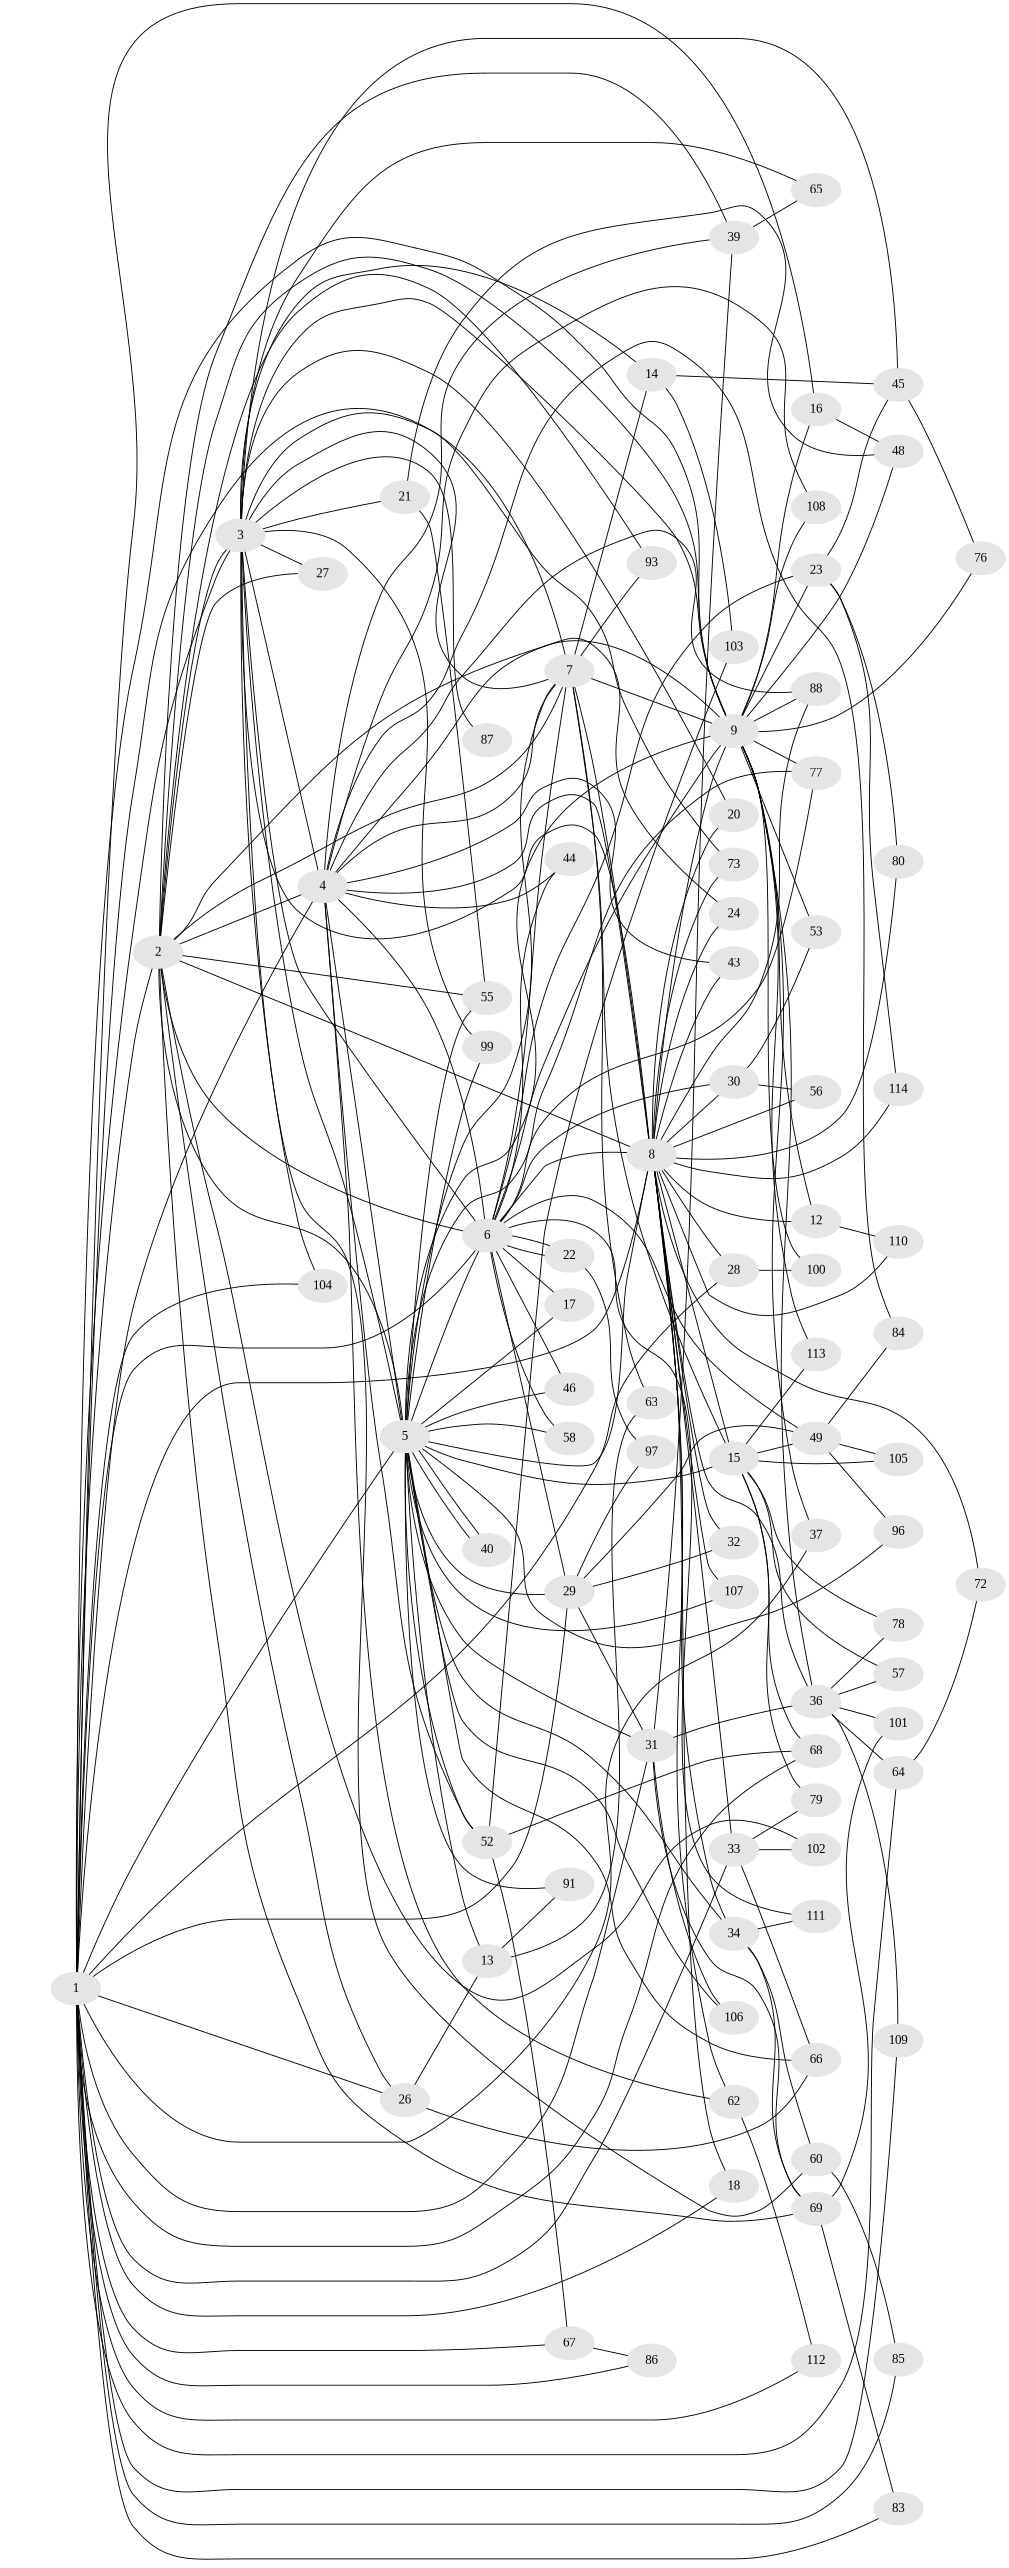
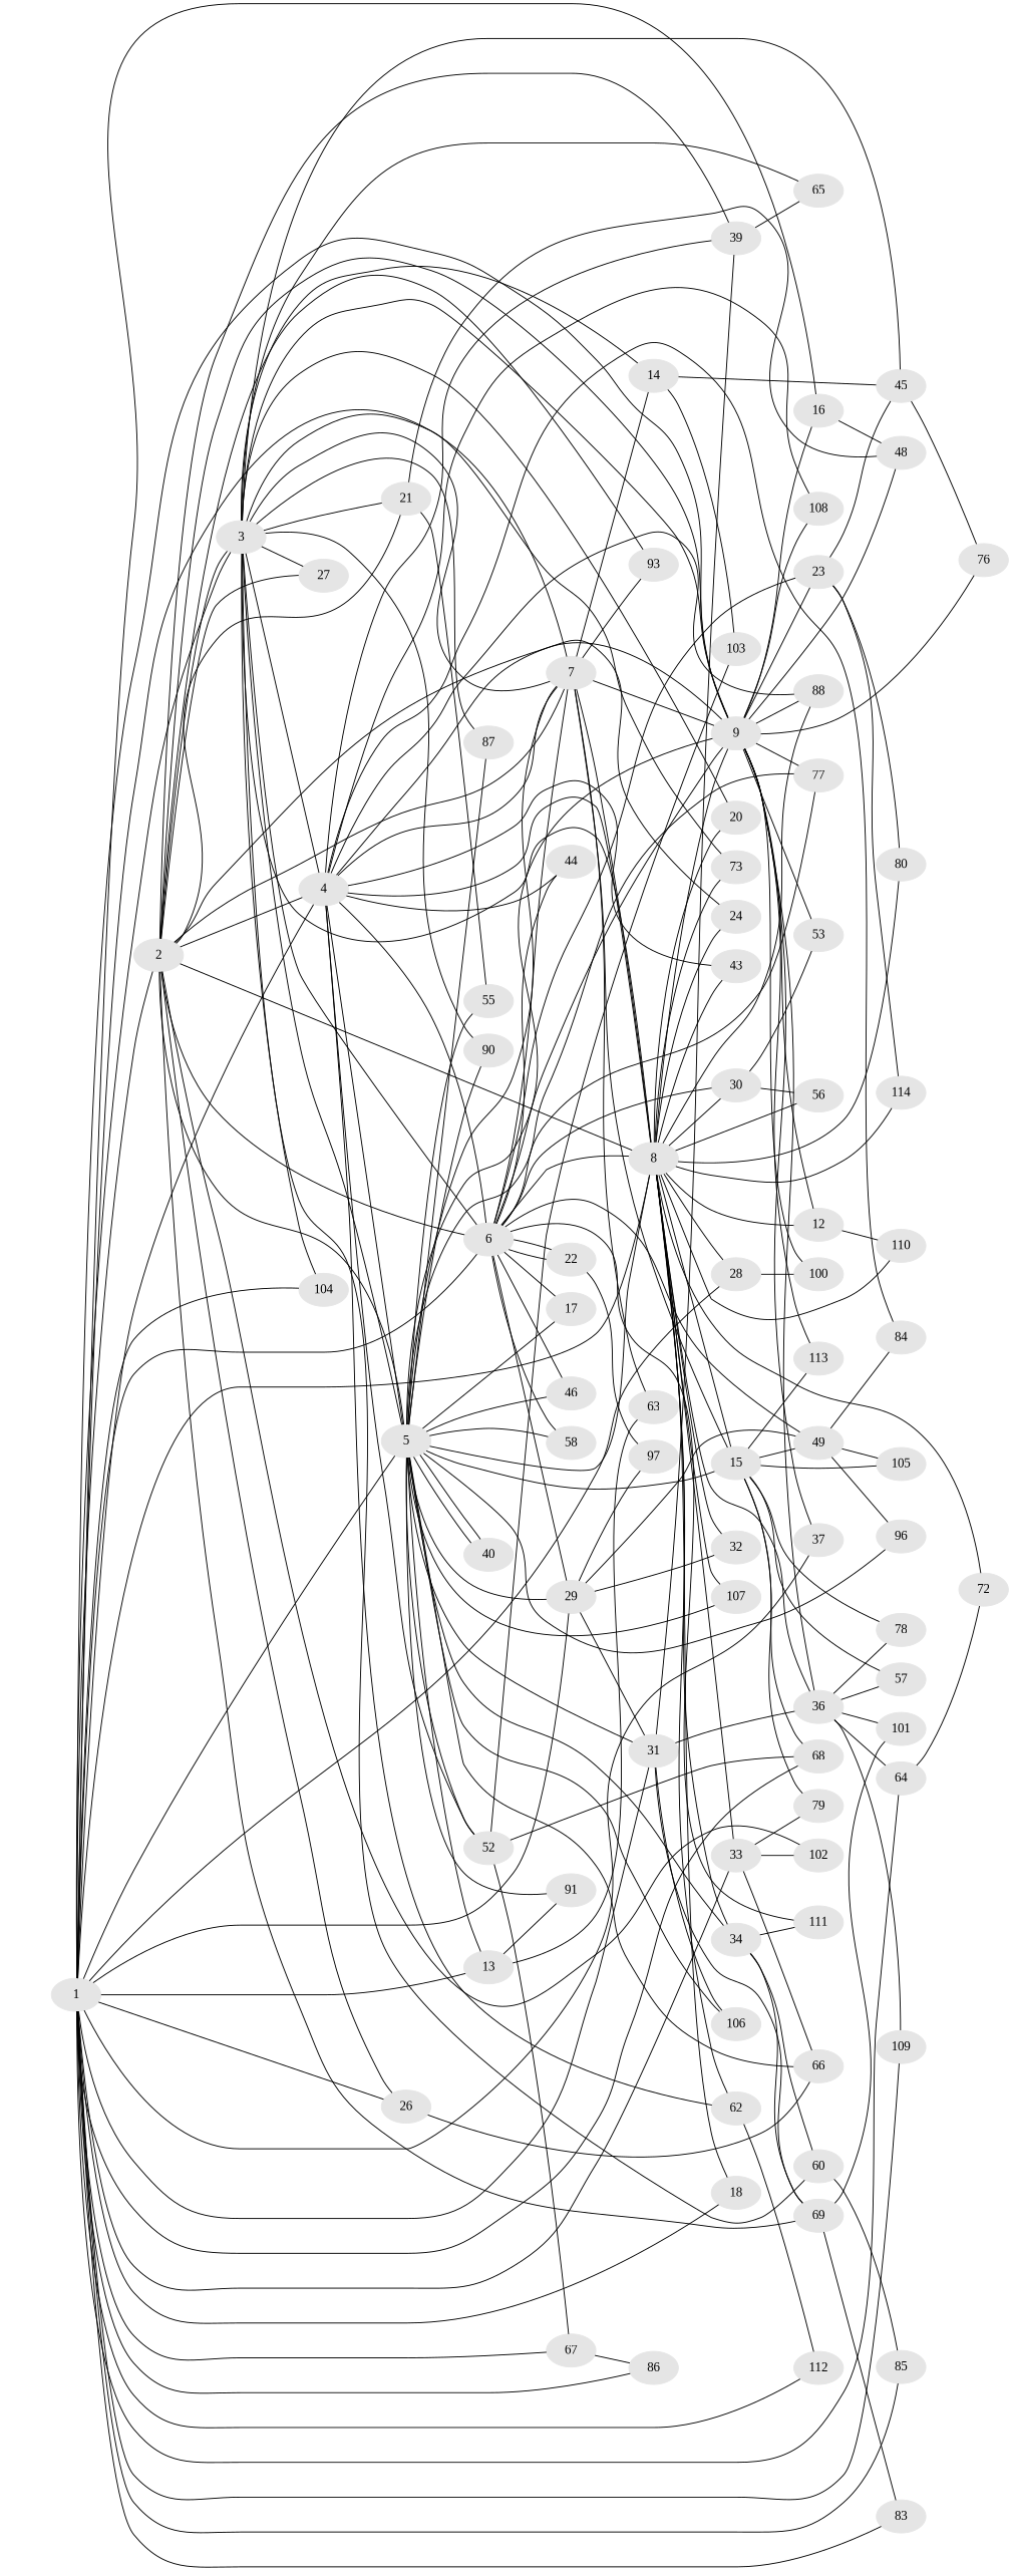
  graph {
    fontname="Liberation Serif"
    rankdir=LR
    node [color=gray90 fontname="Liberation Serif" style=filled]
    edge [fontname="Liberation Serif"]
    1 [super="+38"]
    2 [super="+51"]
    3 [super="+54"]
    4 [super="+25"]
    5 [super="+92"]
    6 [super="+19"]
    7 [super="+11"]
    8 [super="+10"]
    9 [super="+75"]
    13
    16
    18
    26 [super="+82"]
    28
    29 [super="+89"]
    31 [super="+71"]
    33 [super="+35"]
    37
    64
    67
    68
    83
    85
    86
    104
    109
    112
    21
    24
    27
    39
    69 [super="+74"]
    93
    102
    14
    20
    45 [super="+61"]
    60 [super="+81"]
    65
    73
    87
-   90 [label=99]
+   90
    43
    44
    52 [super="+70"]
    62
    84
    88 [super="+94"]
    108
    15 [super="+41"]
    17
    34
    40
    46
    55
    58
    66
    77 [super="+99"]
    91
    96
    106
    107
    22
    23 [super="+47"]
    30
    49 [super="+59"]
    111
    63
    12
    32
    36 [super="+42"]
    56
    72
    80
    110
    114
    48 [super="+50"]
    53
    76
    100
    113
    97
    79
    101
    103
    78
    105
    57
    1 -- 2
    1 -- 3
    1 -- 4
    1 -- 5
    1 -- 6
    1 -- 7 [weight=2]
    1 -- 8 [weight=2]
    1 -- 9
-   26 -- 13
+   1 -- 13
    1 -- 16
    1 -- 18 [weight=2]
    1 -- 26
    1 -- 28
    1 -- 29
    1 -- 31
    1 -- 33
    1 -- 37
    1 -- 64
    1 -- 67
    1 -- 68
    1 -- 83
    1 -- 85
    1 -- 86
    1 -- 104
    1 -- 109
    1 -- 112
    2 -- 3
    2 -- 4
    2 -- 5
    2 -- 6
    2 -- 7
    2 -- 8 [weight=2]
    2 -- 9
    2 -- 26
-   2 -- 55
+   2 -- 21
    2 -- 24
    2 -- 27
    2 -- 39
    2 -- 69
    2 -- 93
    2 -- 102
    3 -- 4
    3 -- 5 [weight=2]
    3 -- 6
    3 -- 7
    3 -- 8 [weight=2]
    3 -- 9
    3 -- 104
    3 -- 21
    3 -- 27
    3 -- 14
    3 -- 20
    3 -- 45
    3 -- 60
    3 -- 65
    3 -- 73
    3 -- 87 [weight=2]
    3 -- 90
    4 -- 5 [weight=3]
    4 -- 6
    4 -- 7
    4 -- 8 [weight=2]
    4 -- 9
    4 -- 39
    4 -- 43
    4 -- 44
    4 -- 52
    4 -- 62
    4 -- 84
    4 -- 88
    4 -- 108
-   5 -- 6
+   5 -- 87
    5 -- 7
    5 -- 8 [weight=2]
    5 -- 9
    5 -- 13
    5 -- 29
    5 -- 31
    5 -- 90
    5 -- 52
    5 -- 15
    5 -- 17
    5 -- 34
    5 -- 40
    5 -- 40
    5 -- 46
    5 -- 55
    5 -- 58
    5 -- 66
    5 -- 77
    5 -- 91
    5 -- 96
    5 -- 106
    5 -- 107
    6 -- 7
    6 -- 8 [weight=2]
    6 -- 9 [weight=2]
    6 -- 29
    6 -- 44
    6 -- 17
    6 -- 46
    6 -- 58
    6 -- 77
    6 -- 22
    6 -- 22
    6 -- 23 [weight=2]
    6 -- 30
    6 -- 49
    6 -- 111
    7 -- 8 [weight=2]
    7 -- 9 [weight=2]
    7 -- 93
    7 -- 14
    7 -- 15
    7 -- 63
    8 -- 9 [weight=2]
    8 -- 18
    8 -- 28
    8 -- 33 [weight=2]
    8 -- 24
    8 -- 20
    8 -- 73
    8 -- 43
    8 -- 62
    8 -- 88
    8 -- 15
    8 -- 34
    8 -- 107
    8 -- 30
    8 -- 12
    8 -- 32
    8 -- 36
    8 -- 56
    8 -- 72
    8 -- 80
    8 -- 110
    8 -- 114
    9 -- 16
    9 -- 37
    9 -- 88
    9 -- 108
    9 -- 77
    9 -- 23
    9 -- 12
    9 -- 36
    9 -- 48
    9 -- 53
    9 -- 76
    9 -- 100
    9 -- 113
    13 -- 91
    13 -- 63
    16 -- 48
    26 -- 66
    28 -- 100
    29 -- 31
    29 -- 49
    29 -- 32
    29 -- 97
    31 -- 39
    31 -- 69
    31 -- 106
    31 -- 36
    33 -- 102
    33 -- 66
    33 -- 79
    64 -- 72
    67 -- 86
    21 -- 55
    21 -- 48
    39 -- 65
    69 -- 83
    69 -- 101
    14 -- 45
    14 -- 103
    45 -- 76
    60 -- 85
    52 -- 67
    52 -- 68
    52 -- 103
    62 -- 112
    15 -- 68
    15 -- 49
    15 -- 113
    15 -- 79
    15 -- 78
    15 -- 105
    15 -- 57
    34 -- 69
    34 -- 60
    34 -- 111
    22 -- 97
    23 -- 45
    23 -- 80
    23 -- 114
    30 -- 56
    30 -- 53
    49 -- 84
    49 -- 96
    49 -- 105
    12 -- 110
    36 -- 64
    36 -- 109
    36 -- 101
    36 -- 78
    36 -- 57
  }
